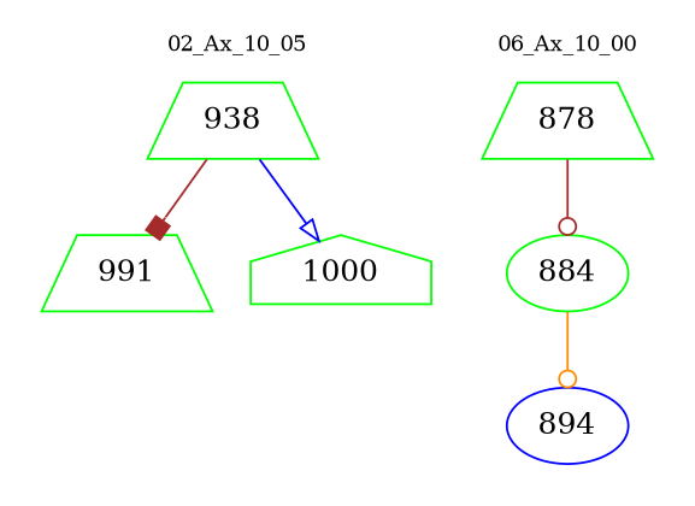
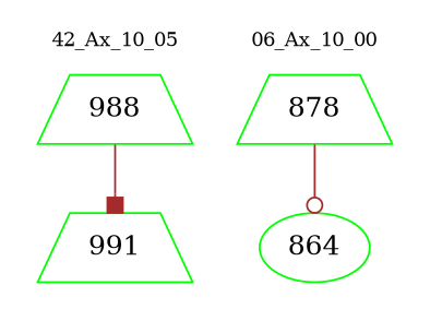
  digraph {
    node [color=green shape=trapezium]
    edge [arrowhead=odot color=brown]
-   n1 [label=938]
+   n1 [label=988]
    n2 [label=991]
-   n3 [label=1000 shape=house]
-   n4 [label=884 shape=ellipse]
-   n5 [color=blue label=894 shape=ellipse]
+   n4 [label=864 shape=ellipse]
    n6 [label=878]
    subgraph cluster_1 {
      color=white
      fontsize=10
-     label="02_Ax_10_05"
+     label="42_Ax_10_05"
      n1
      n2
-     n3
    }
    subgraph cluster_2 {
      color=white
      fontsize=10
      label="06_Ax_10_00"
      n4
-     n5
      n6
    }
    n1 -> n2 [arrowhead=box]
-   n1 -> n3 [arrowhead=onormal color=blue]
-   n4 -> n5 [color=darkorange]
    n6 -> n4
  }
